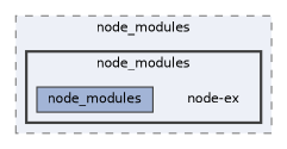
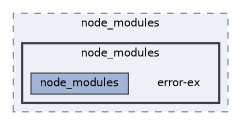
  digraph {
    compound=true
    node [fontname=Helvetica fontsize=10]
-   n1 [height=0.2 label="node-ex" shape=plaintext width=0.4]
+   n1 [height=0.2 label="error-ex" shape=plaintext width=0.4]
    n2 [color=grey25 fillcolor="#a2b4d6" height=0.2 label=node_modules shape=box style=filled width=0.4]
    subgraph cluster_1 {
      bgcolor="#edf0f7"
      fontname=Helvetica
      fontsize=10
      label=node_modules
      pencolor=grey50
      style="filled,dashed"
      subgraph cluster_2 {
        bgcolor="#edf0f7"
        fontname=Helvetica
        fontsize=10
        pencolor=grey25
        style="filled,bold"
        n1
        n2
      }
    }
  }
